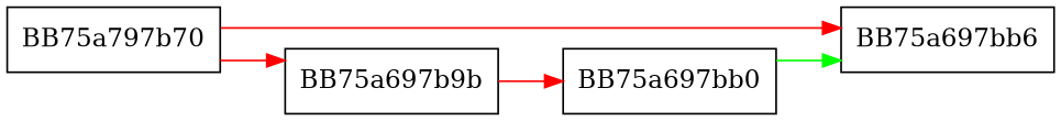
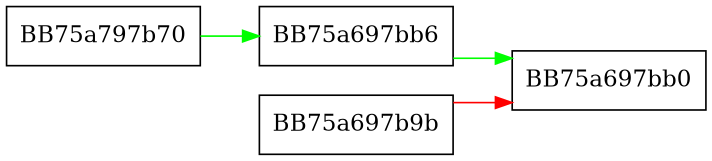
  digraph {
    rankdir=LR
    splines=ortho
    node [shape=box]
    edge [color=green]
    n1 [label=BB75a797b70]
    BB75a697bb6
    BB75a697b9b
    BB75a697bb0
-   n1 -> BB75a697bb6 [color=red]
-   n1 -> BB75a697b9b [color=red]
-   BB75a697bb0 -> BB75a697bb6
+   n1 -> BB75a697bb6
+   BB75a697bb6 -> BB75a697bb0
    BB75a697b9b -> BB75a697bb0 [color=red]
  }
